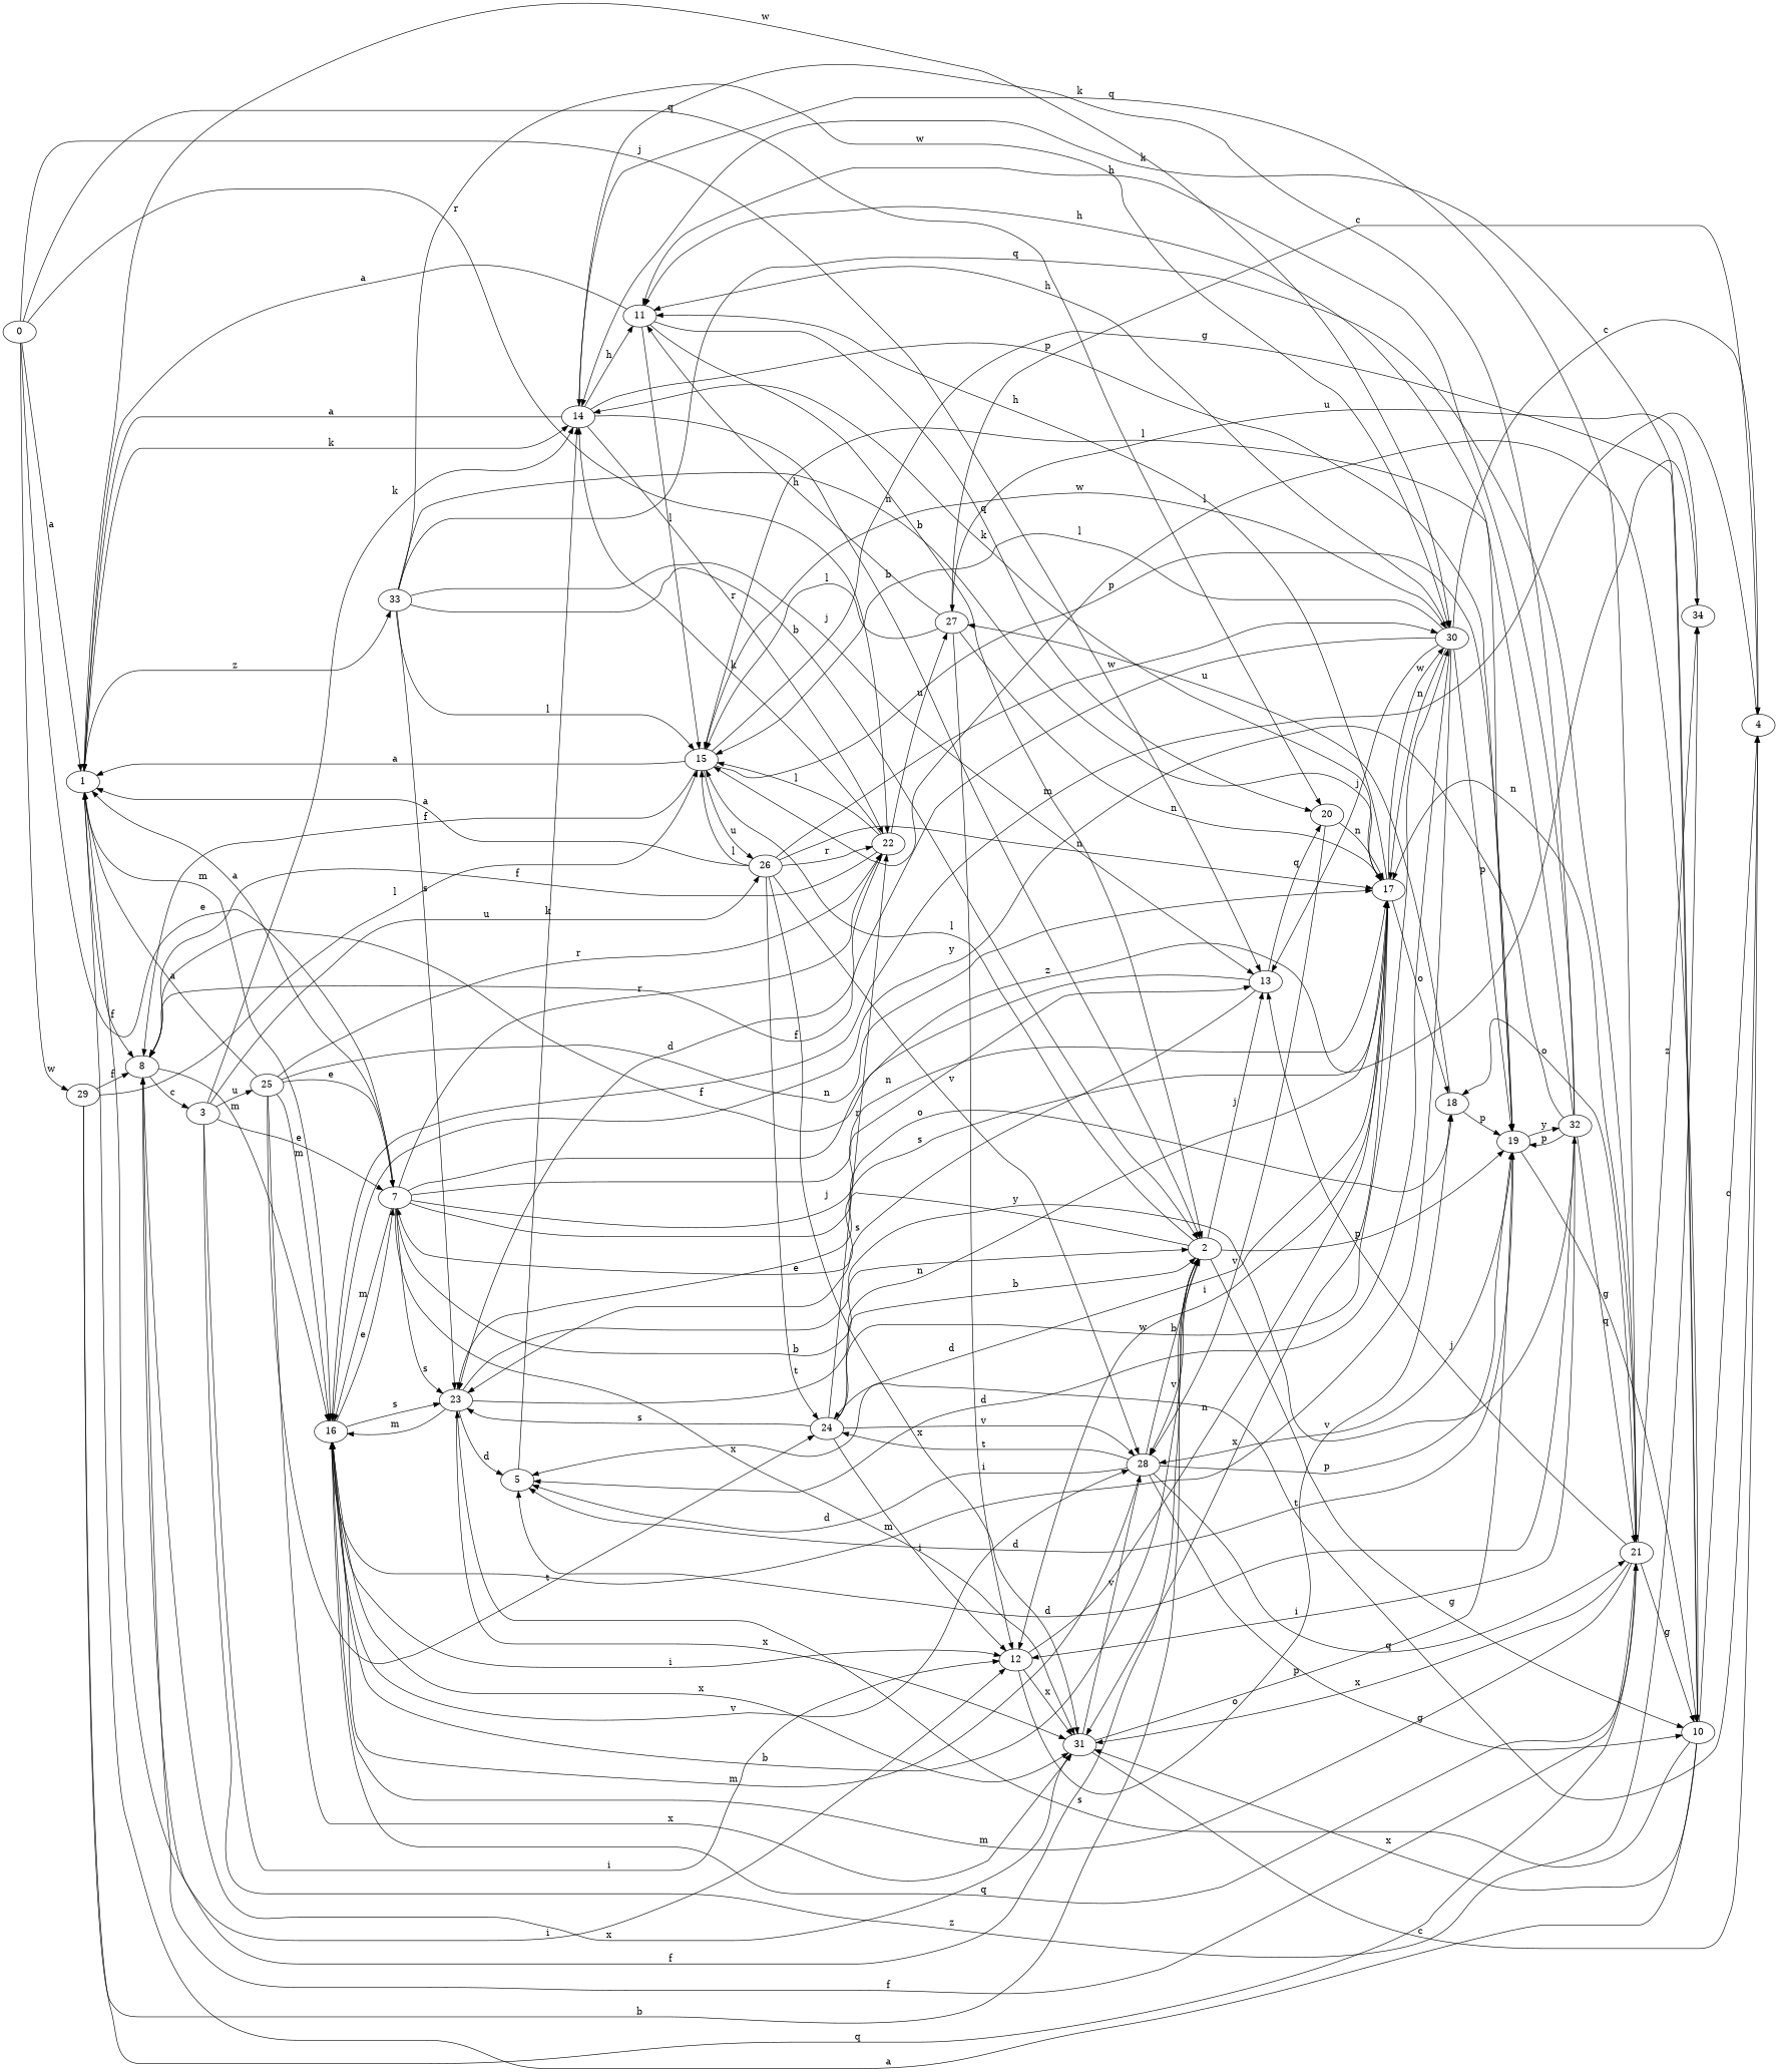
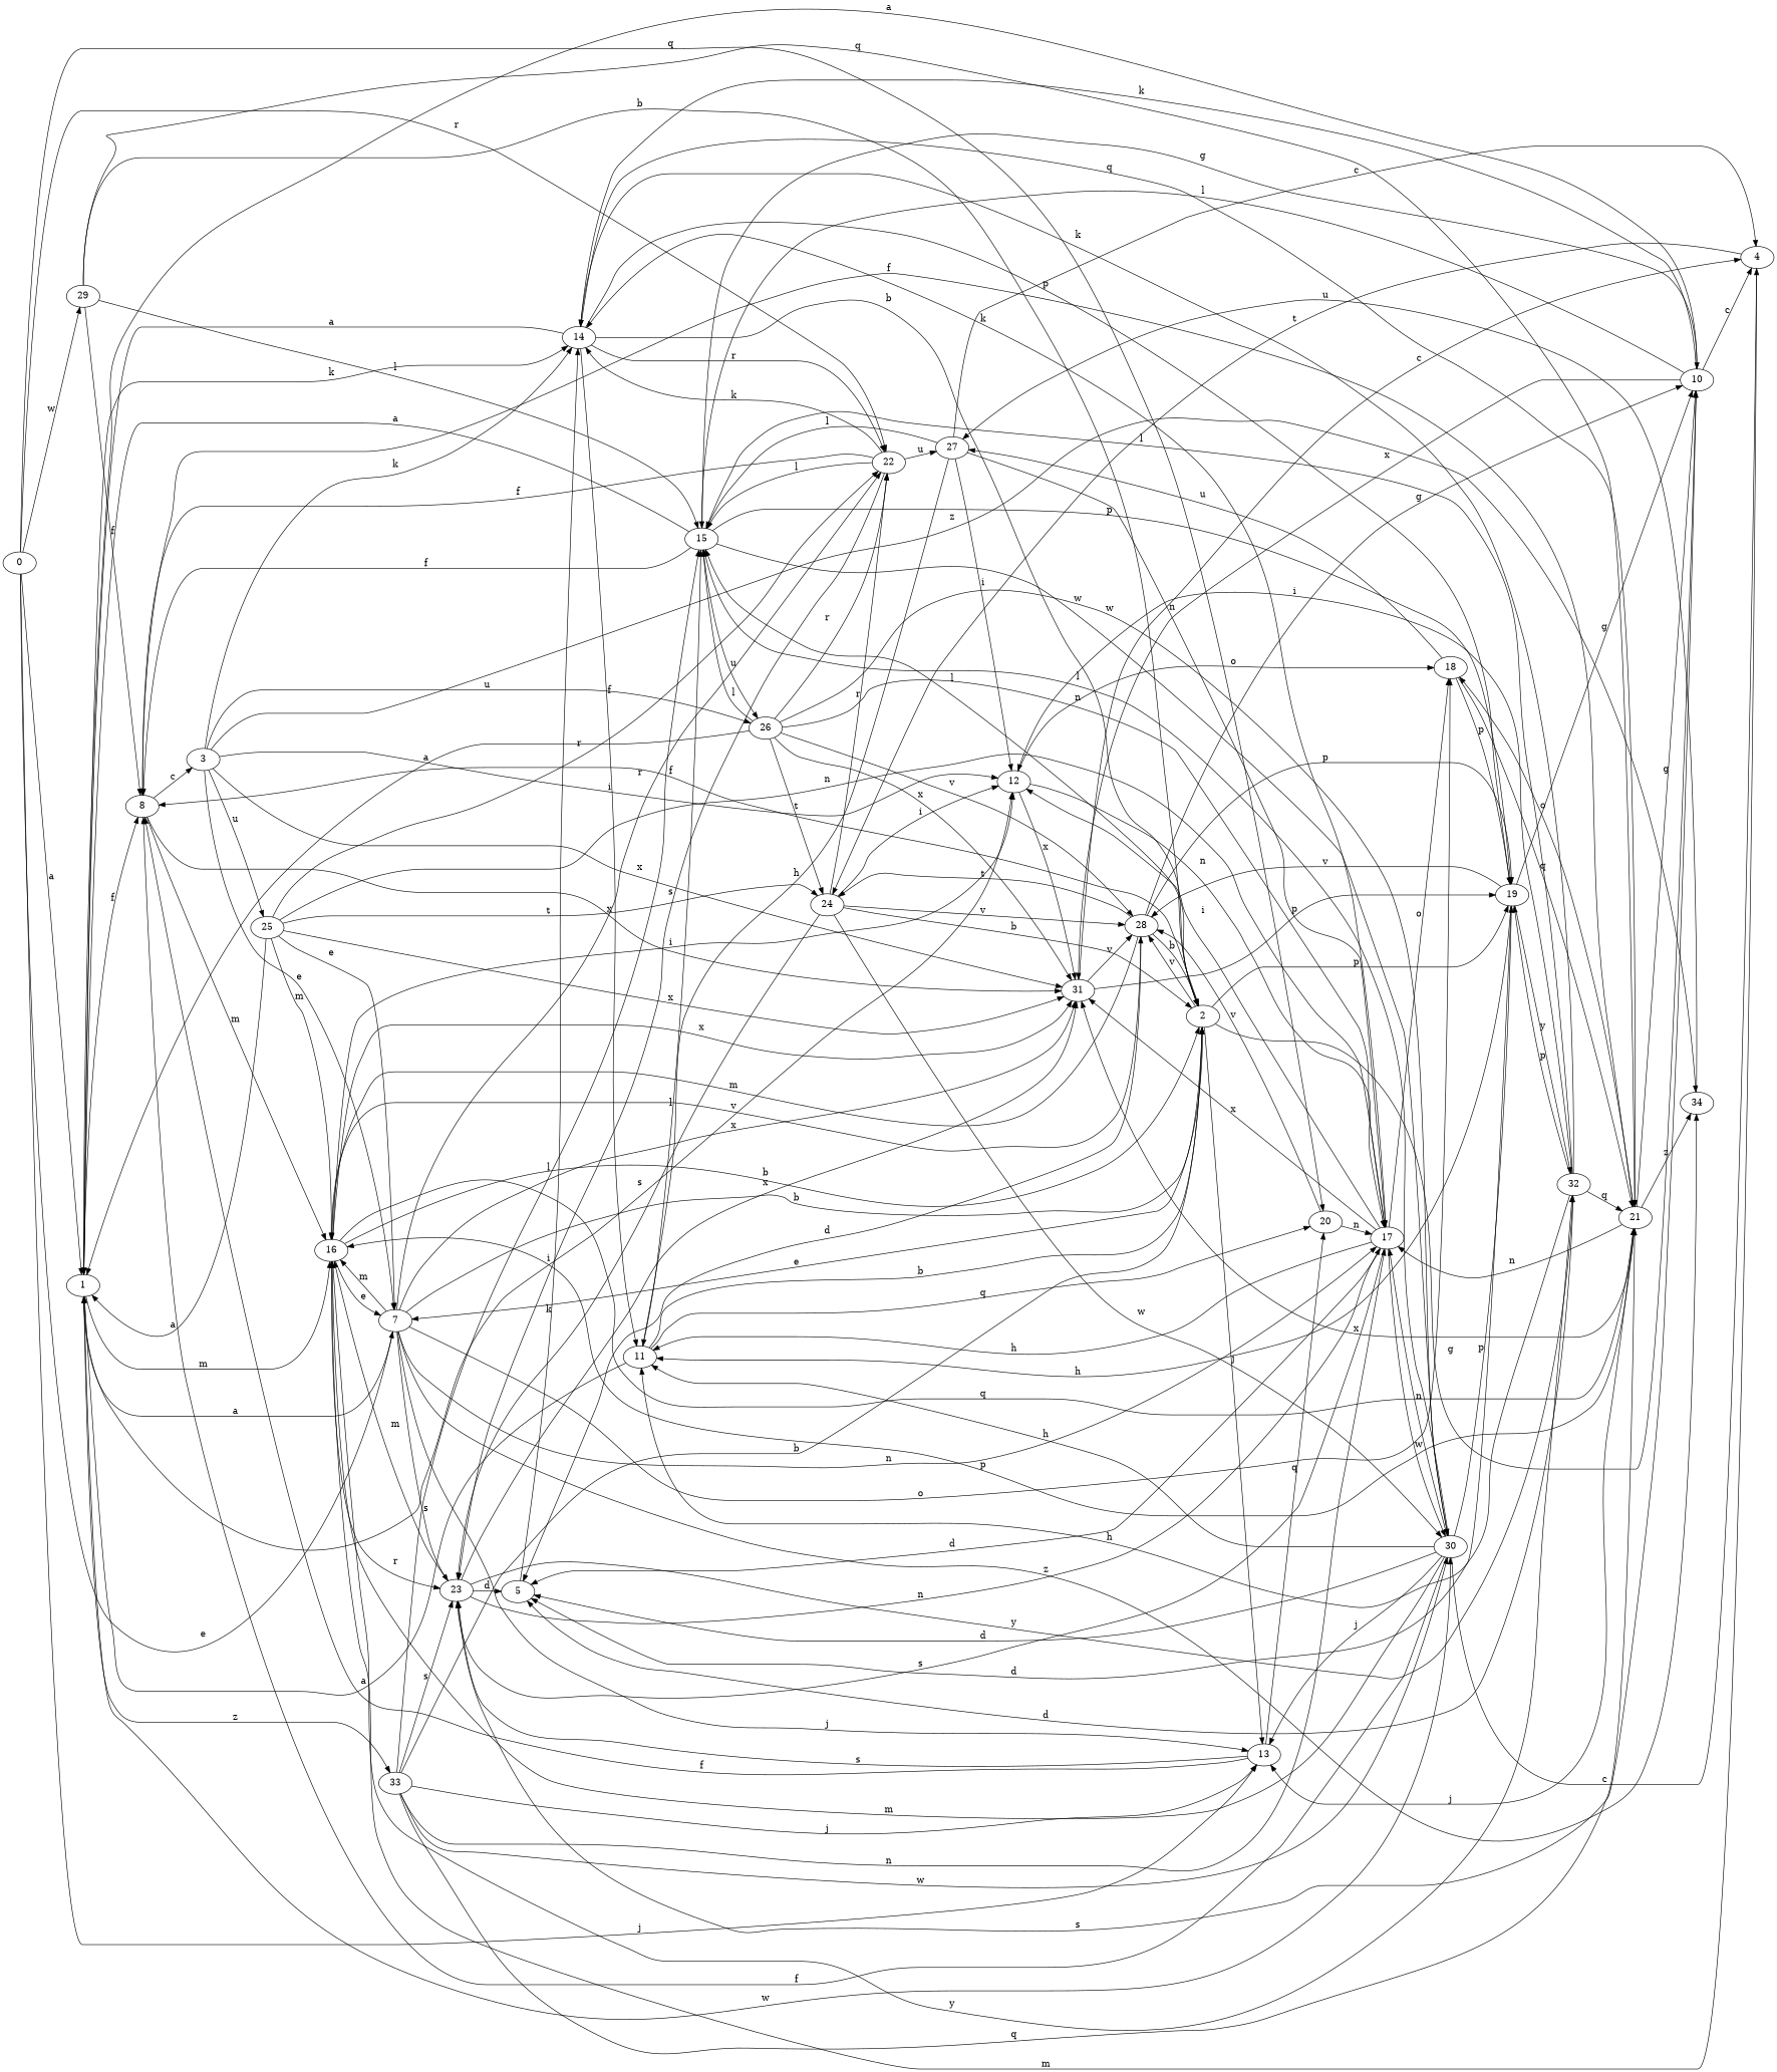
  strict digraph {
    rankdir=LR
    0
    1
    7
    13
    20
    22
    29
    8
    12
    14
    16
    30
    33
    2
    31
    34
    17
    18
    23
    28
    15
    27
    21
    3
    19
    11
    32
    4
    5
    10
    26
    24
    25
    0 -> 1 [label=a]
    0 -> 7 [label=e]
    0 -> 13 [label=j]
    0 -> 20 [label=q]
    0 -> 22 [label=r]
    0 -> 29 [label=w]
    1 -> 8 [label=f]
    1 -> 12 [label=i]
    1 -> 14 [label=k]
    1 -> 16 [label=m]
    1 -> 30 [label=w]
    1 -> 33 [label=z]
    7 -> 1 [label=a]
    7 -> 13 [label=j]
    7 -> 22 [label=r]
    7 -> 16 [label=m]
    7 -> 2 [label=b]
    7 -> 31 [label=x]
    7 -> 34 [label=z]
    7 -> 17 [label=n]
    7 -> 18 [label=o]
    7 -> 23 [label=s]
    13 -> 20 [label=q]
    13 -> 8 [label=f]
    13 -> 23 [label=s]
    20 -> 17 [label=n]
    20 -> 28 [label=v]
    22 -> 8 [label=f]
    22 -> 14 [label=k]
-   22 -> 23 [label=d]
+   22 -> 23 [label=s]
    22 -> 15 [label=l]
    22 -> 27 [label=u]
    29 -> 8 [label=f]
    29 -> 2 [label=b]
    29 -> 15 [label=l]
    29 -> 21 [label=q]
    8 -> 16 [label=m]
    8 -> 31 [label=x]
    8 -> 3 [label=c]
    12 -> 31 [label=x]
    12 -> 17 [label=n]
    12 -> 18 [label=o]
    14 -> 1 [label=a]
    14 -> 22 [label=r]
    14 -> 2 [label=b]
    14 -> 21 [label=q]
    14 -> 19 [label=p]
-   14 -> 11 [label=h]
+   14 -> 11 [label=f]
    16 -> 7 [label=e]
    16 -> 12 [label=i]
    16 -> 2 [label=b]
    16 -> 31 [label=x]
-   16 -> 23 [label=s]
+   16 -> 23 [label=r]
    16 -> 28 [label=v]
    16 -> 21 [label=q]
-   32 -> 16 [label=y]
+   16 -> 32 [label=y]
    30 -> 13 [label=j]
    30 -> 8 [label=f]
    30 -> 16 [label=m]
    30 -> 17 [label=n]
    30 -> 15 [label=l]
    30 -> 19 [label=p]
    30 -> 11 [label=h]
    30 -> 4 [label=c]
    30 -> 5 [label=d]
    33 -> 13 [label=j]
    33 -> 30 [label=w]
    33 -> 2 [label=b]
    33 -> 17 [label=n]
    33 -> 23 [label=s]
    33 -> 15 [label=l]
    33 -> 21 [label=q]
    2 -> 7 [label=e]
    2 -> 13 [label=j]
    2 -> 8 [label=f]
    2 -> 28 [label=v]
    2 -> 15 [label=l]
    2 -> 19 [label=p]
    2 -> 10 [label=g]
    31 -> 28 [label=v]
    31 -> 19 [label=p]
    31 -> 4 [label=c]
    34 -> 27 [label=u]
    17 -> 12 [label=i]
    17 -> 14 [label=k]
    17 -> 30 [label=w]
    17 -> 31 [label=x]
    17 -> 18 [label=o]
    17 -> 23 [label=s]
    17 -> 11 [label=h]
    17 -> 5 [label=d]
    18 -> 27 [label=u]
-   28 -> 21 [label=q]
+   18 -> 21 [label=q]
    18 -> 19 [label=p]
    23 -> 16 [label=m]
    23 -> 31 [label=x]
    23 -> 17 [label=n]
    23 -> 32 [label=y]
    23 -> 5 [label=d]
    28 -> 16 [label=m]
    28 -> 2 [label=b]
    28 -> 19 [label=p]
    28 -> 5 [label=d]
    28 -> 10 [label=g]
    28 -> 24 [label=t]
    15 -> 1 [label=a]
    15 -> 8 [label=f]
    15 -> 30 [label=w]
    15 -> 19 [label=p]
    15 -> 10 [label=g]
    15 -> 26 [label=u]
    27 -> 12 [label=i]
    27 -> 17 [label=n]
    27 -> 15 [label=l]
    27 -> 11 [label=h]
    27 -> 4 [label=c]
    21 -> 13 [label=j]
    21 -> 8 [label=f]
-   21 -> 16 [label=m]
+   21 -> 16 [label=p]
    21 -> 31 [label=x]
    21 -> 34 [label=z]
    21 -> 17 [label=n]
    21 -> 18 [label=o]
    21 -> 10 [label=g]
    3 -> 7 [label=e]
    3 -> 12 [label=i]
    3 -> 14 [label=k]
+   3 -> 31 [label=x]
    3 -> 34 [label=z]
    3 -> 26 [label=u]
    3 -> 25 [label=u]
    19 -> 28 [label=v]
    19 -> 11 [label=h]
    19 -> 32 [label=y]
    19 -> 5 [label=d]
    19 -> 10 [label=g]
    11 -> 1 [label=a]
    11 -> 20 [label=q]
    11 -> 2 [label=b]
    11 -> 15 [label=l]
    32 -> 12 [label=i]
    32 -> 14 [label=k]
    32 -> 15 [label=l]
    32 -> 21 [label=q]
    32 -> 19 [label=p]
    32 -> 11 [label=h]
    32 -> 5 [label=d]
    4 -> 16 [label=m]
    4 -> 24 [label=t]
    5 -> 14 [label=k]
    10 -> 1 [label=a]
    10 -> 14 [label=k]
    10 -> 31 [label=x]
    10 -> 23 [label=s]
    10 -> 15 [label=l]
    10 -> 4 [label=c]
    26 -> 1 [label=a]
    26 -> 22 [label=r]
    26 -> 30 [label=w]
    26 -> 31 [label=x]
    26 -> 17 [label=n]
    26 -> 28 [label=v]
    26 -> 15 [label=l]
    26 -> 24 [label=t]
    24 -> 22 [label=r]
    24 -> 12 [label=i]
    24 -> 30 [label=w]
    24 -> 2 [label=b]
    24 -> 23 [label=s]
    24 -> 28 [label=v]
    25 -> 1 [label=a]
    25 -> 7 [label=e]
    25 -> 22 [label=r]
    25 -> 16 [label=m]
    25 -> 31 [label=x]
    25 -> 17 [label=n]
    25 -> 24 [label=t]
  }
